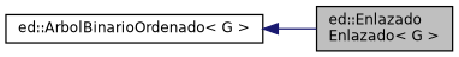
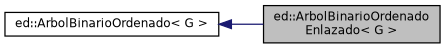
  digraph {
    rankdir=LR
    node [color=black fontname=Helvetica fontsize=10 shape=record style=filled]
-   n1 [fillcolor=grey75 fontcolor=black height=0.2 label="ed::Enlazado\lEnlazado\< G \>" width=0.4]
+   n1 [fillcolor=grey75 fontcolor=black height=0.2 label="ed::ArbolBinarioOrdenado\lEnlazado\< G \>" width=0.4]
    n2 [fillcolor=white height=0.2 label="ed::ArbolBinarioOrdenado\< G \>" width=0.4]
    n2 -> n1 [color=midnightblue dir=back fontname=Helvetica fontsize=10 labelfontname=Helvetica labelfontsize=10 style=solid]
  }
